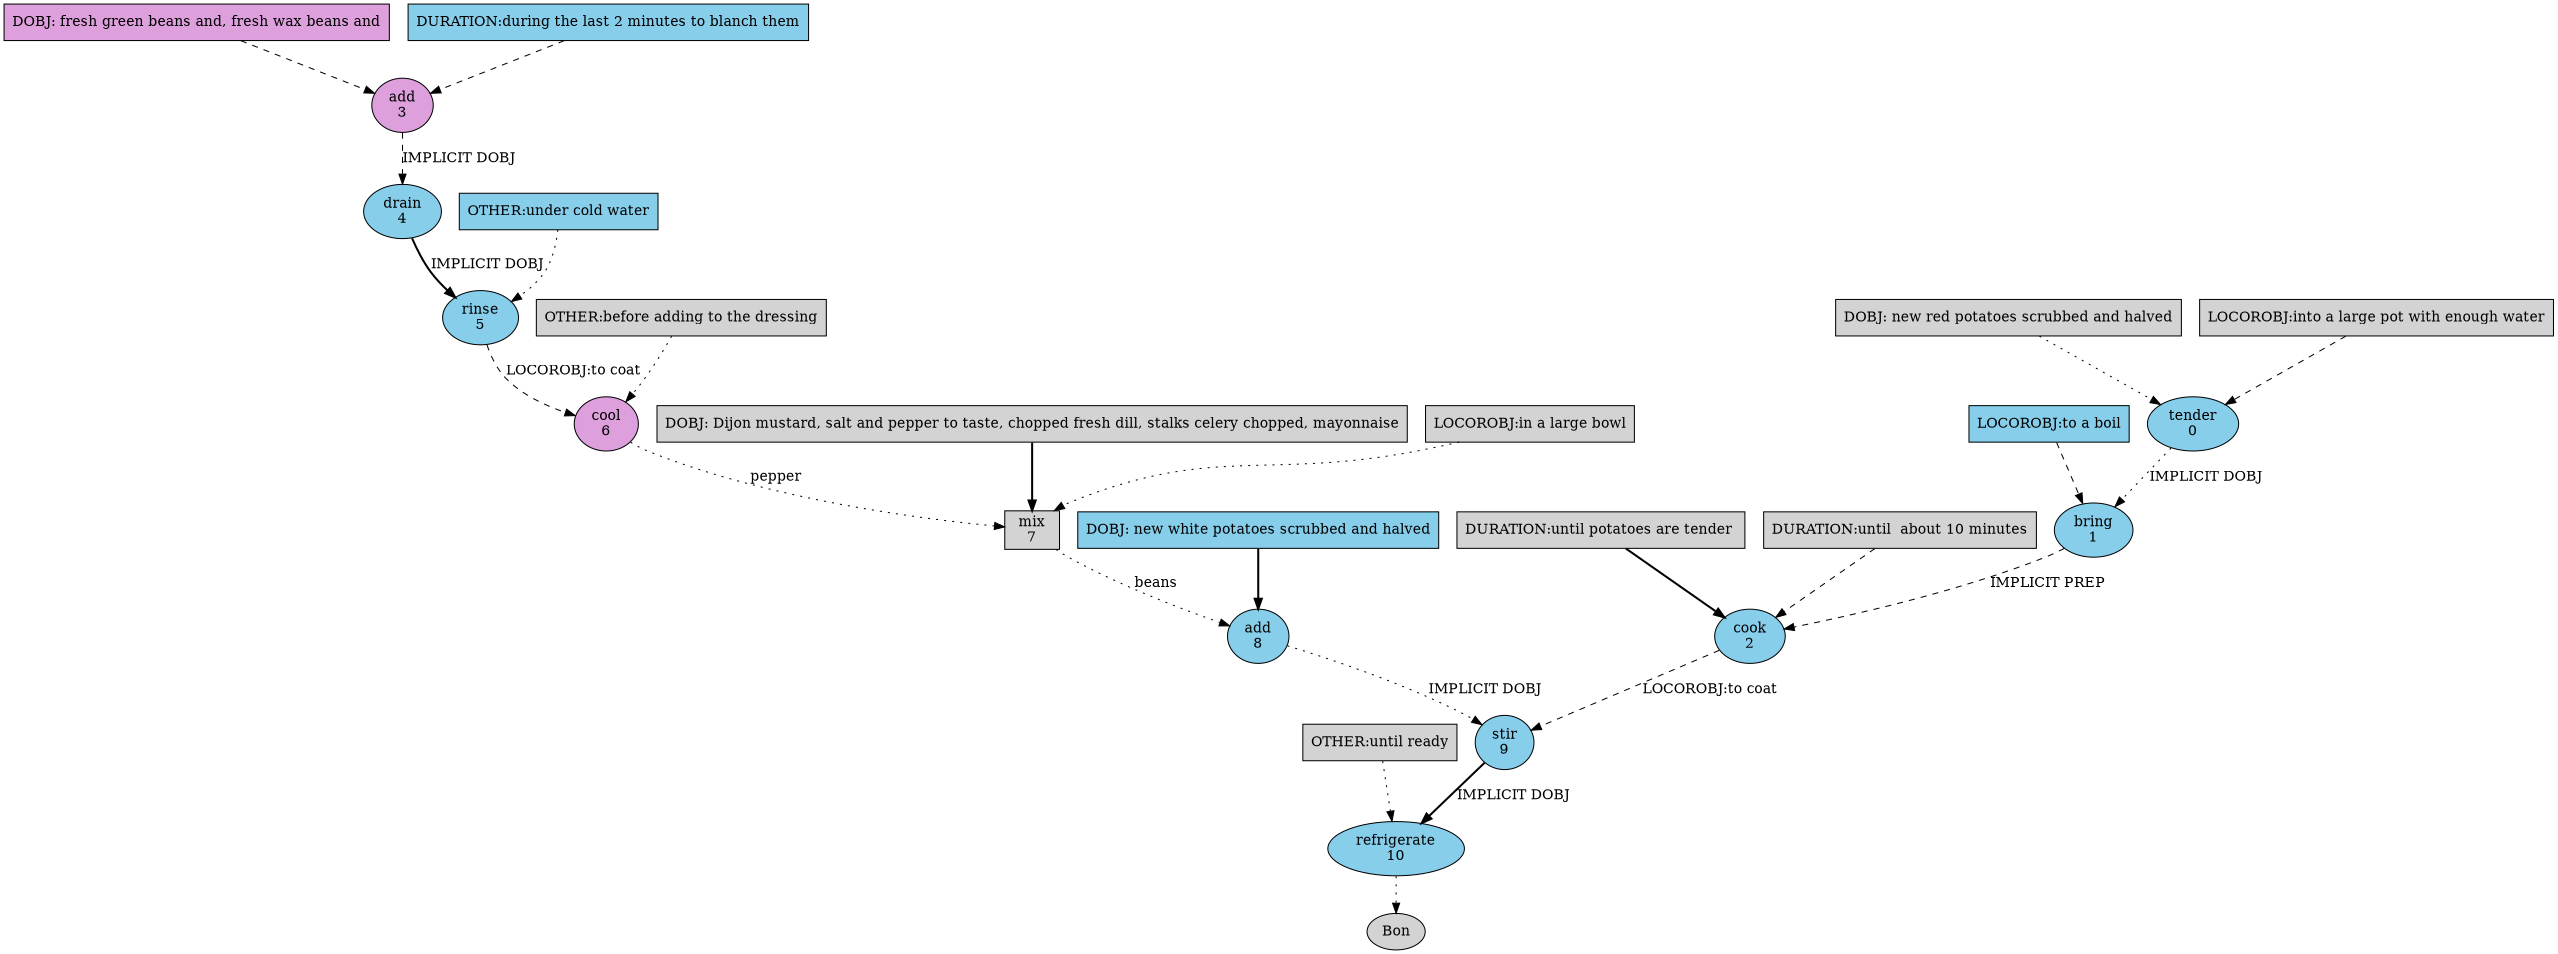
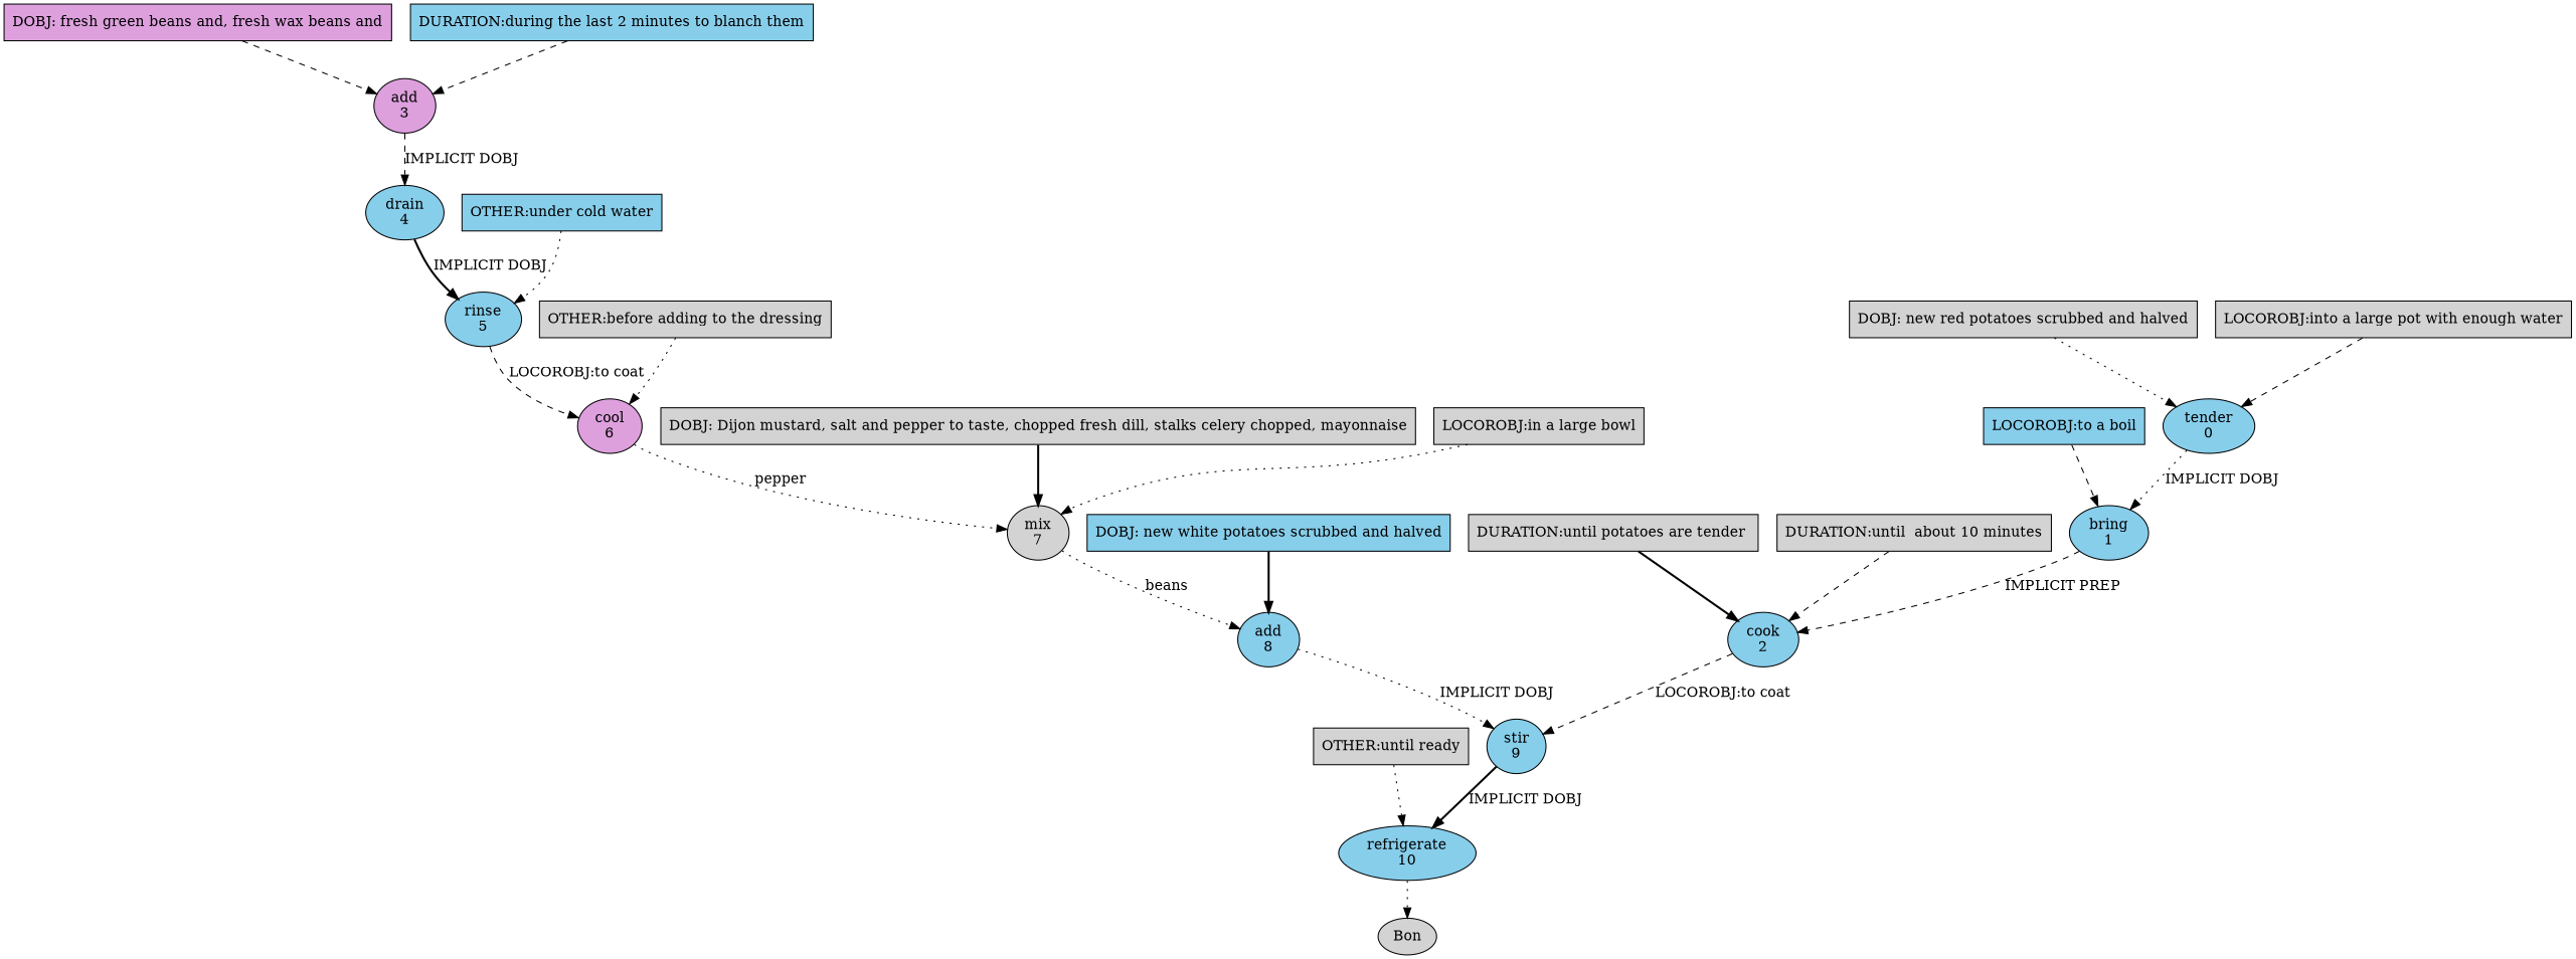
  digraph {
    node [fillcolor=skyblue shape=box style=filled]
    edge [style=dotted]
    n1 [label="tender\n0" shape=oval]
    n2 [label="bring\n1" shape=oval]
    n3 [label="cook\n2" shape=oval]
    n4 [label="stir\n9" shape=oval]
    n5 [label="refrigerate\n10" shape=oval]
    n6 [fillcolor=plum label="add\n3" shape=oval]
    n7 [label="drain\n4" shape=oval]
    n8 [label="rinse\n5" shape=oval]
    n9 [fillcolor=plum label="cool\n6" shape=oval]
-   n10 [fillcolor=lightgrey label="mix\n7"]
+   n10 [fillcolor=lightgrey label="mix\n7" shape=oval]
    n11 [label="add\n8" shape=oval]
    n12 [fillcolor=lightgrey label=Bon shape=oval]
    n13 [fillcolor=lightgrey label="DOBJ: new red potatoes scrubbed and halved"]
    n14 [fillcolor=lightgrey label="LOCOROBJ:into a large pot with enough water"]
    n15 [fillcolor=plum label="DOBJ: fresh green beans and, fresh wax beans and"]
    n16 [label="DURATION:during the last 2 minutes to blanch them"]
    n17 [label="LOCOROBJ:to a boil"]
    n18 [fillcolor=lightgrey label="DURATION:until potatoes are tender "]
    n19 [fillcolor=lightgrey label="DURATION:until  about 10 minutes"]
    n20 [label="OTHER:under cold water"]
    n21 [fillcolor=lightgrey label="OTHER:before adding to the dressing"]
    n22 [fillcolor=lightgrey label="DOBJ: Dijon mustard, salt and pepper to taste, chopped fresh dill, stalks celery chopped, mayonnaise"]
    n23 [fillcolor=lightgrey label="LOCOROBJ:in a large bowl"]
    n24 [label="DOBJ: new white potatoes scrubbed and halved"]
    n25 [fillcolor=lightgrey label="OTHER:until ready"]
    n1 -> n2 [label="IMPLICIT DOBJ"]
    n2 -> n3 [label="IMPLICIT PREP" style=dashed]
    n3 -> n4 [label="LOCOROBJ:to coat" style=dashed]
    n4 -> n5 [label="IMPLICIT DOBJ" style=bold]
    n5 -> n12
    n6 -> n7 [label="IMPLICIT DOBJ" style=dashed]
    n7 -> n8 [label="IMPLICIT DOBJ" style=bold]
    n8 -> n9 [label="LOCOROBJ:to coat" style=dashed]
    n9 -> n10 [label=pepper]
    n10 -> n11 [label=beans]
    n11 -> n4 [label="IMPLICIT DOBJ"]
    n13 -> n1
    n14 -> n1 [style=dashed]
    n15 -> n6 [style=dashed]
    n16 -> n6 [style=dashed]
    n17 -> n2 [style=dashed]
    n18 -> n3 [style=bold]
    n19 -> n3 [style=dashed]
    n20 -> n8
    n21 -> n9
    n22 -> n10 [style=bold]
    n23 -> n10
    n24 -> n11 [style=bold]
    n25 -> n5
  }
